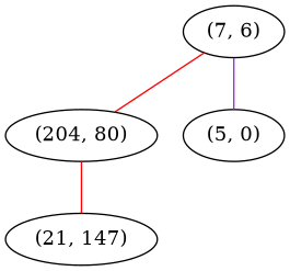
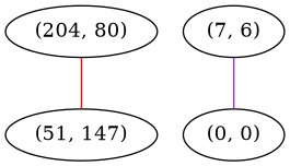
  graph {
    edge [color=red weight=1]
    n1 [label="(204, 80)"]
    "(7, 6)"
-   "(0, 0)" [label="(5, 0)"]
-   "(21, 147)"
+   "(0, 0)"
+   "(21, 147)" [label="(51, 147)"]
    n1 -- "(21, 147)"
-   "(7, 6)" -- n1
    "(7, 6)" -- "(0, 0)" [color=purple weight=4]
  }
